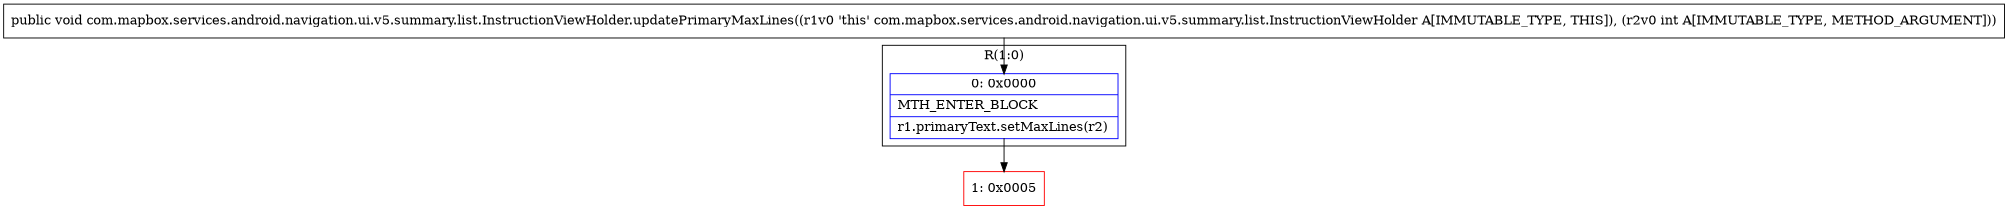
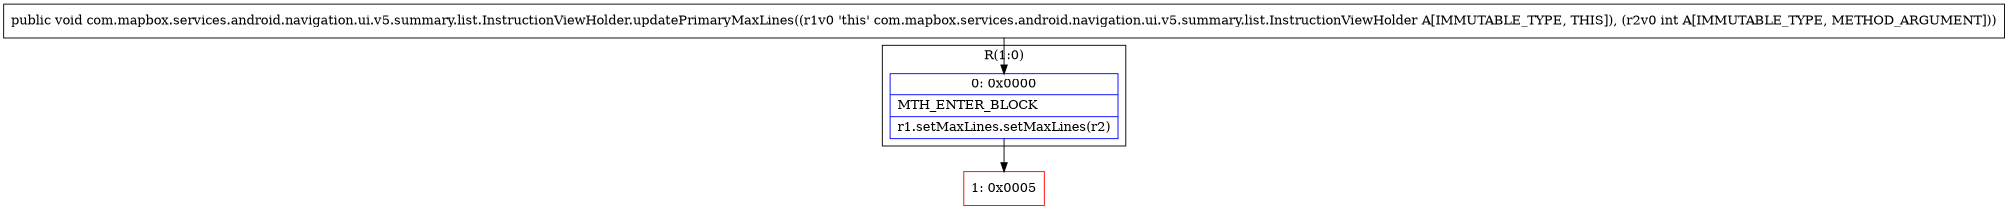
  digraph {
    node [shape=record]
-   n1 [color=blue label="{0\:\ 0x0000|MTH_ENTER_BLOCK\l|r1.primaryText.setMaxLines(r2)\l}"]
+   n1 [color=blue label="{0\:\ 0x0000|MTH_ENTER_BLOCK\l|r1.setMaxLines.setMaxLines(r2)\l}"]
    n2 [color=red label="{1\:\ 0x0005}"]
    n3 [label="{public void com.mapbox.services.android.navigation.ui.v5.summary.list.InstructionViewHolder.updatePrimaryMaxLines((r1v0 'this' com.mapbox.services.android.navigation.ui.v5.summary.list.InstructionViewHolder A[IMMUTABLE_TYPE, THIS]), (r2v0 int A[IMMUTABLE_TYPE, METHOD_ARGUMENT])) }"]
    subgraph cluster_1 {
      label="R(1:0)"
      n1
    }
    n1 -> n2
    n3 -> n1
  }
